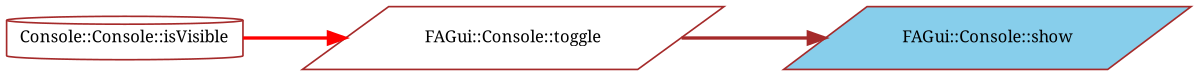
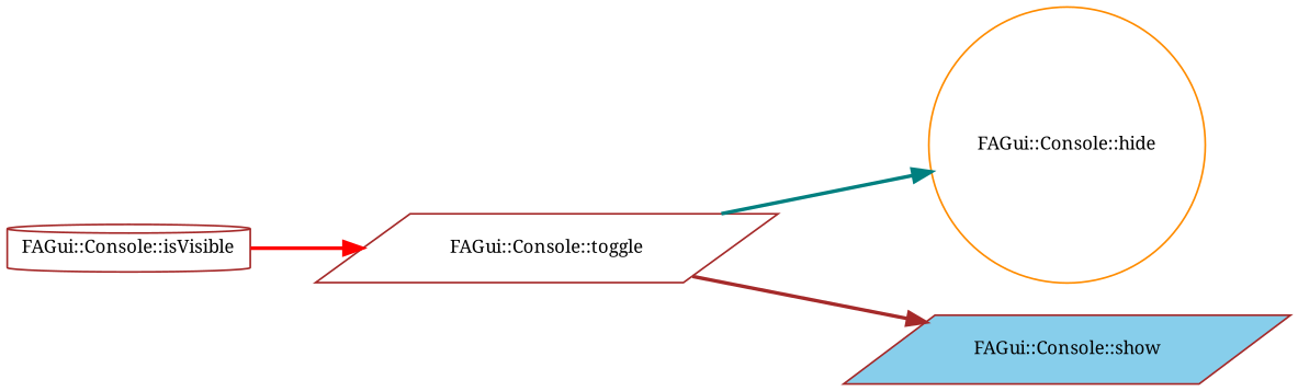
  digraph {
    fontname="Noto Serif"
    rankdir=LR
    node [color=brown fillcolor=white fontname="Noto Serif" fontsize=10 shape=parallelogram style=filled]
    edge [fontname="Noto Serif" fontsize=10 labelfontname=Helvetica labelfontsize=10 style=bold]
    n1 [fontcolor=black height=0.2 label="FAGui::Console::toggle" width=0.4]
+   n2 [color=darkorange height=0.2 label="FAGui::Console::hide" shape=circle width=0.4]
    n3 [fillcolor=skyblue height=0.2 label="FAGui::Console::show" width=0.4]
-   n4 [height=0.2 label="Console::Console::isVisible" shape=cylinder width=0.4]
+   n4 [height=0.2 label="FAGui::Console::isVisible" shape=cylinder width=0.4]
+   n1 -> n2 [color=teal]
    n1 -> n3 [color=brown]
    n4 -> n1 [color=red]
  }
